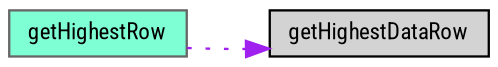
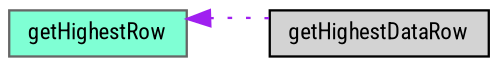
  digraph {
    rankdir=LR
    fontname="Roboto Condensed"
    node [fontname="Roboto Condensed" fontsize=10 shape=record style=filled]
    n1 [color=gray40 fillcolor=aquamarine fontcolor=black height=0.2 label=getHighestRow width=0.4]
    n2 [color=black fillcolor=lightgrey height=0.2 label=getHighestDataRow width=0.4]
-   n1 -> n2 [color=purple fontname="Roboto Condensed" fontsize=10 labelfontname=Helvetica labelfontsize=10 style=dotted]
+   n2 -> n1 [color=purple fontname="Roboto Condensed" fontsize=10 labelfontname=Helvetica labelfontsize=10 style=dotted]
  }
